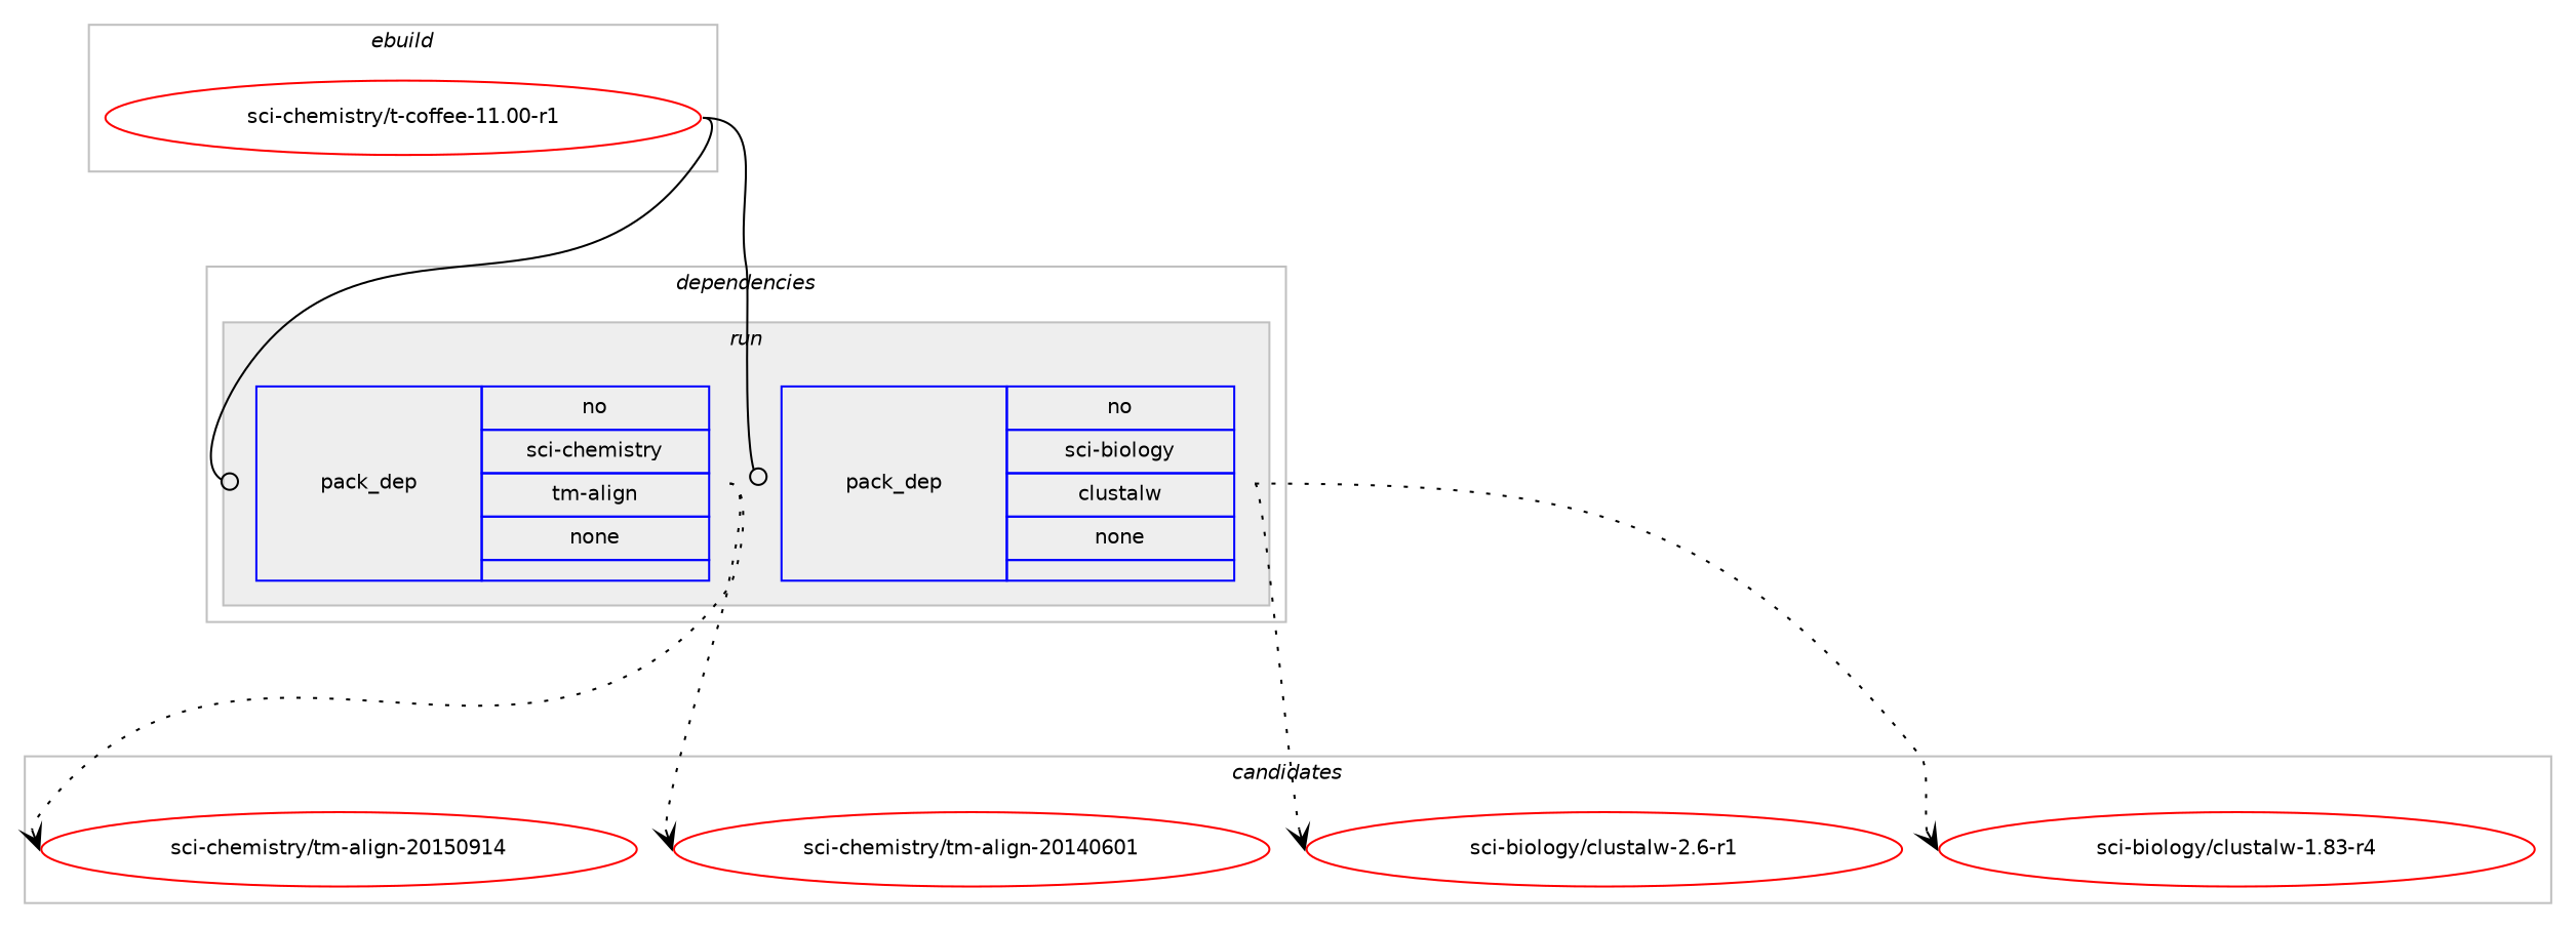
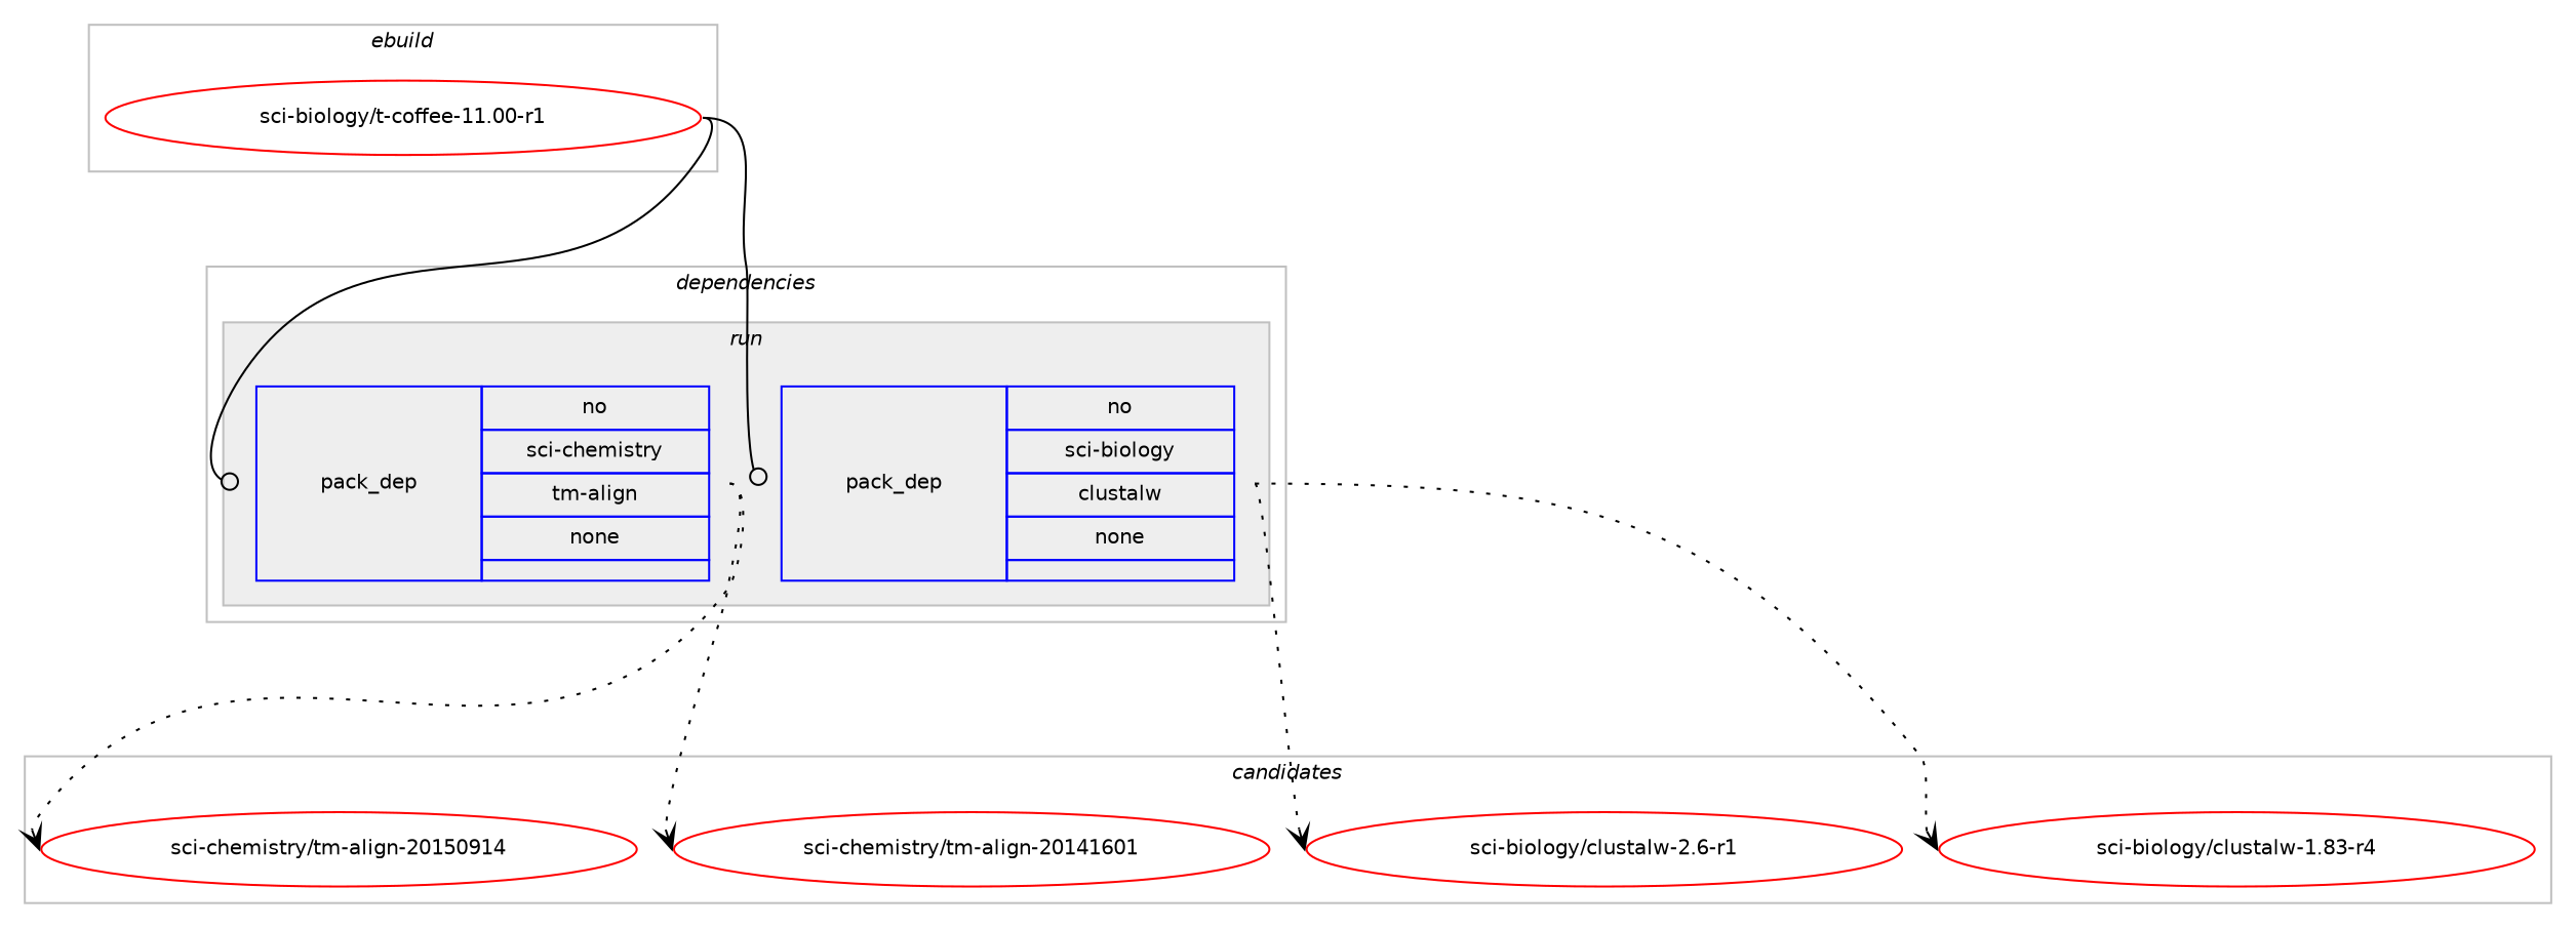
  digraph {
    compound=true
    concentrate=true
    fontname=Helvetica
    fontsize=10
    newrank=true
    rankdir=TB
    ranksep=1.5
    node [color=red fontname=Helvetica fontsize=10]
    edge [arrowhead=vee headport=w style=dotted tailport=e weight=100]
-   n1 [label="sci-chemistry/t-coffee-11.00-r1" width=4]
+   n1 [label="sci-biology/t-coffee-11.00-r1" width=4]
    n2 [color=blue label=<<TABLE BORDER="0" CELLBORDER="1" CELLSPACING="0" CELLPADDING="4" WIDTH="220"><TR><TD ROWSPAN="6" CELLPADDING="30">pack_dep</TD></TR><TR><TD WIDTH="110">no</TD></TR><TR><TD>sci-biology</TD></TR><TR><TD>clustalw</TD></TR><TR><TD>none</TD></TR><TR><TD></TD></TR></TABLE>> shape=none]
    n3 [color=blue label=<<TABLE BORDER="0" CELLBORDER="1" CELLSPACING="0" CELLPADDING="4" WIDTH="220"><TR><TD ROWSPAN="6" CELLPADDING="30">pack_dep</TD></TR><TR><TD WIDTH="110">no</TD></TR><TR><TD>sci-chemistry</TD></TR><TR><TD>tm-align</TD></TR><TR><TD>none</TD></TR><TR><TD></TD></TR></TABLE>> shape=none]
    n4 [label="sci-biology/clustalw-1.83-r4" width=4]
    n5 [label="sci-biology/clustalw-2.6-r1" width=4]
-   n6 [label="sci-chemistry/tm-align-20140601" width=4]
+   n6 [label="sci-chemistry/tm-align-20141601" width=4]
    n7 [label="sci-chemistry/tm-align-20150914" width=4]
    subgraph cluster_1 {
      color=gray
      label=<<i>ebuild</i>>
      rank=same
      n1
    }
    subgraph cluster_2 {
      color=gray
      label=<<i>dependencies</i>>
      subgraph cluster_3 {
        color=gray
        fillcolor="#eeeeee"
        label=<<i>compile</i>>
        style=filled
      }
      subgraph cluster_4 {
        color=gray
        fillcolor="#eeeeee"
        label=<<i>compile and run</i>>
        style=filled
      }
      subgraph cluster_5 {
        color=gray
        fillcolor="#eeeeee"
        label=<<i>run</i>>
        style=filled
        subgraph sub_6 {
          color=gray
          fillcolor="#eeeeee"
          label=<<i>run</i>>
          style=filled
          n2
        }
        subgraph sub_7 {
          color=gray
          fillcolor="#eeeeee"
          label=<<i>run</i>>
          style=filled
          n3
        }
      }
    }
    subgraph cluster_8 {
      color=gray
      label=<<i>candidates</i>>
      rank=same
      subgraph sub_9 {
        color=black
        label=<<i>candidates</i>>
        nodesep=1
        rank=same
        n4
        n5
      }
      subgraph sub_10 {
        color=black
        label=<<i>candidates</i>>
        nodesep=1
        rank=same
        n6
        n7
      }
    }
    n1 -> n2 [arrowhead=odot style=solid weight=20]
    n1 -> n3 [arrowhead=odot style=solid weight=20]
    n2 -> n4
    n2 -> n5
    n3 -> n6
    n3 -> n7
  }
